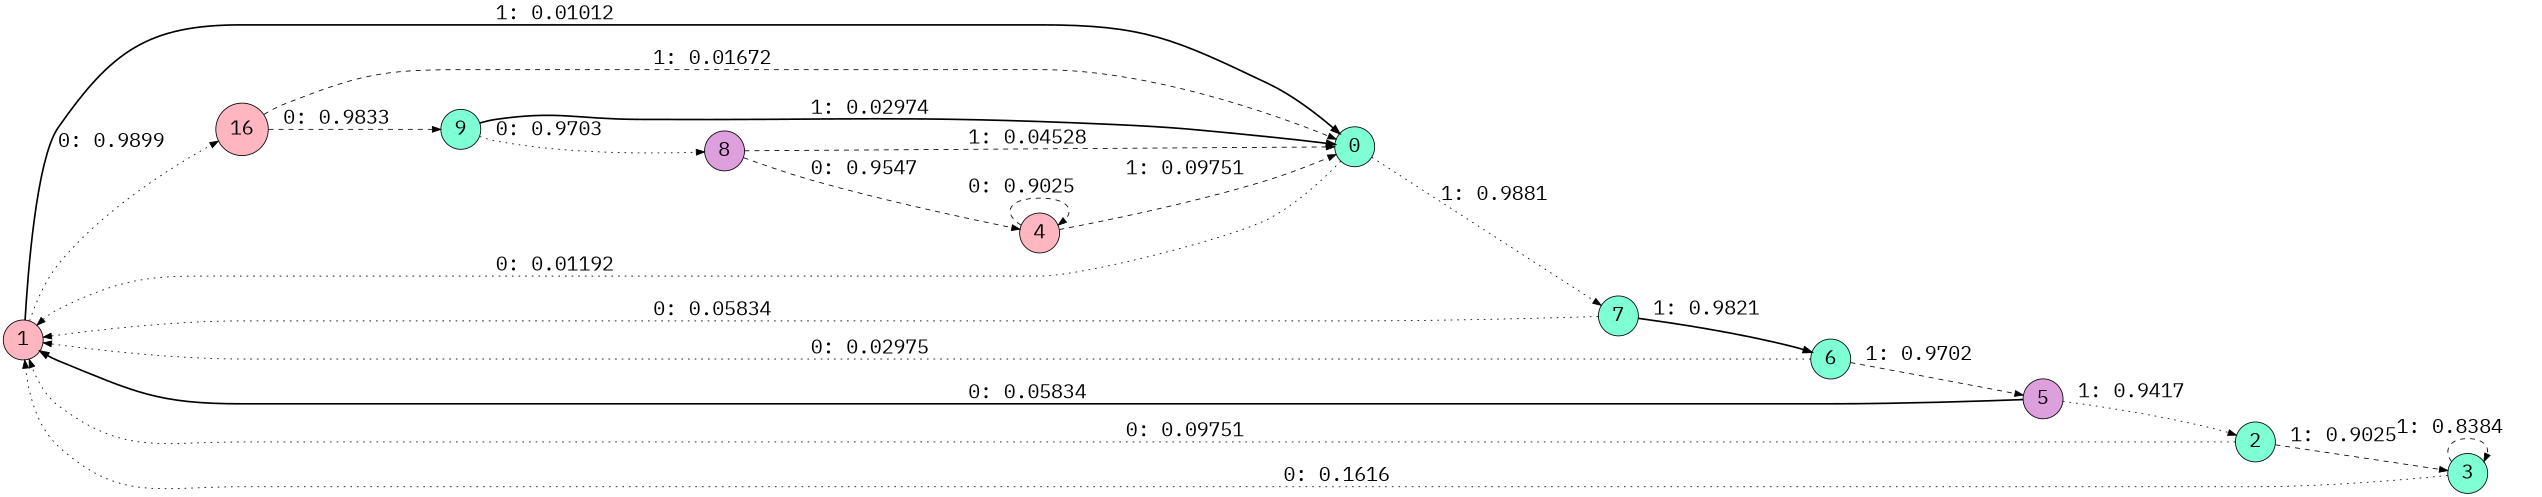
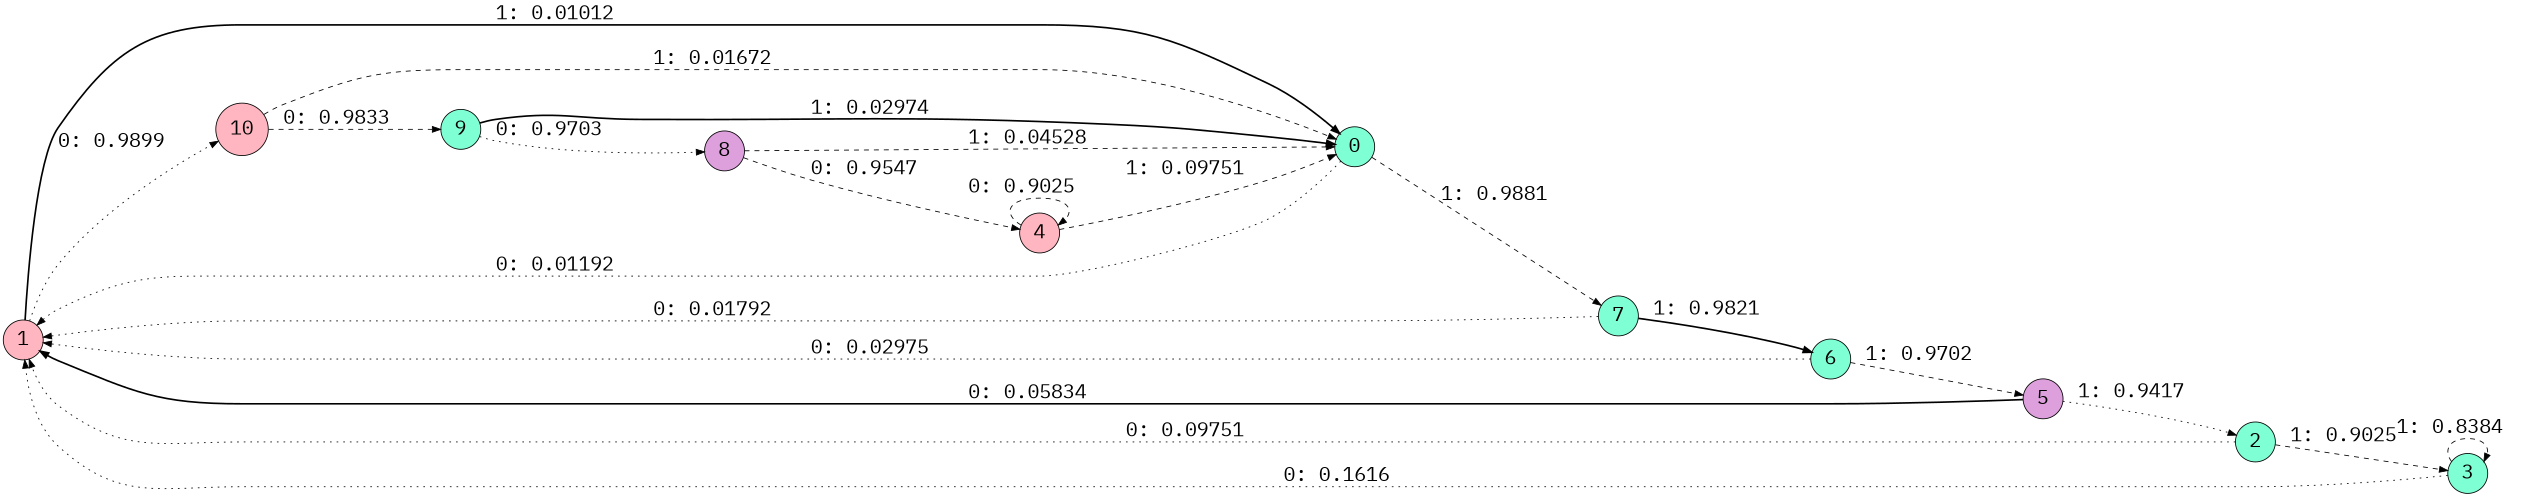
  digraph {
    fontname="IBM Plex Mono"
    rankdir=LR
    node [fillcolor=aquamarine fontname="IBM Plex Mono" fontsize=24 shape=circle style=filled]
    edge [fontname="IBM Plex Mono" fontsize=24 style=dotted]
    1 [fillcolor=lightpink]
    0
    7
-   10 [fillcolor=lightpink label=16]
+   10 [fillcolor=lightpink]
    6
    9
    5 [fillcolor=plum]
    8 [fillcolor=plum]
    2
    3
    4 [fillcolor=lightpink]
    1 -> 0 [label="1: 0.01012  " style=bold]
    1 -> 10 [label="0: 0.9899   "]
    0 -> 1 [label="0: 0.01192  "]
-   0 -> 7 [label="1: 0.9881   "]
-   7 -> 1 [label="0: 0.05834  "]
+   0 -> 7 [label="1: 0.9881   " style=dashed]
+   7 -> 1 [label="0: 0.01792  "]
    7 -> 6 [label="1: 0.9821   " style=bold]
    10 -> 0 [label="1: 0.01672  " style=dashed]
    10 -> 9 [label="0: 0.9833   " style=dashed]
    6 -> 1 [label="0: 0.02975  "]
    6 -> 5 [label="1: 0.9702   " style=dashed]
    9 -> 0 [label="1: 0.02974  " style=bold]
    9 -> 8 [label="0: 0.9703   "]
    5 -> 1 [label="0: 0.05834  " style=bold]
    5 -> 2 [label="1: 0.9417   "]
    8 -> 0 [label="1: 0.04528  " style=dashed]
    8 -> 4 [label="0: 0.9547   " style=dashed]
    2 -> 1 [label="0: 0.09751  "]
    2 -> 3 [label="1: 0.9025   " style=dashed]
    3 -> 1 [label="0: 0.1616   "]
    3 -> 3 [label="1: 0.8384   " style=dashed]
    4 -> 0 [label="1: 0.09751  " style=dashed]
    4 -> 4 [label="0: 0.9025   " style=dashed]
  }
